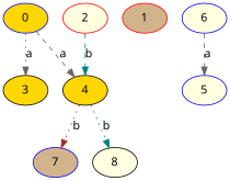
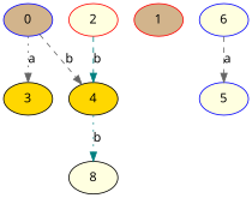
  strict digraph {
    fontname="Noto Sans"
    node [color=blue fillcolor=lightyellow fontname="Noto Sans" style=filled]
    edge [color=gray40 fontname="Noto Sans" style=dotted]
    3 [color=black fillcolor=gold]
-   0 [fillcolor=gold]
+   0 [fillcolor=tan]
    4 [color=black fillcolor=gold]
-   7 [fillcolor=tan]
    8 [color=black]
    1 [color=red fillcolor=tan]
    6
    5
    2 [color=red]
    0 -> 3 [label=a]
-   0 -> 4 [label=a style=dashed]
-   4 -> 7 [color=brown label=b]
+   0 -> 4 [label=b style=dashed]
    4 -> 8 [color=teal label=b]
    6 -> 5 [label=a style=dashed]
    2 -> 4 [color=teal label=b style=dashed]
  }
